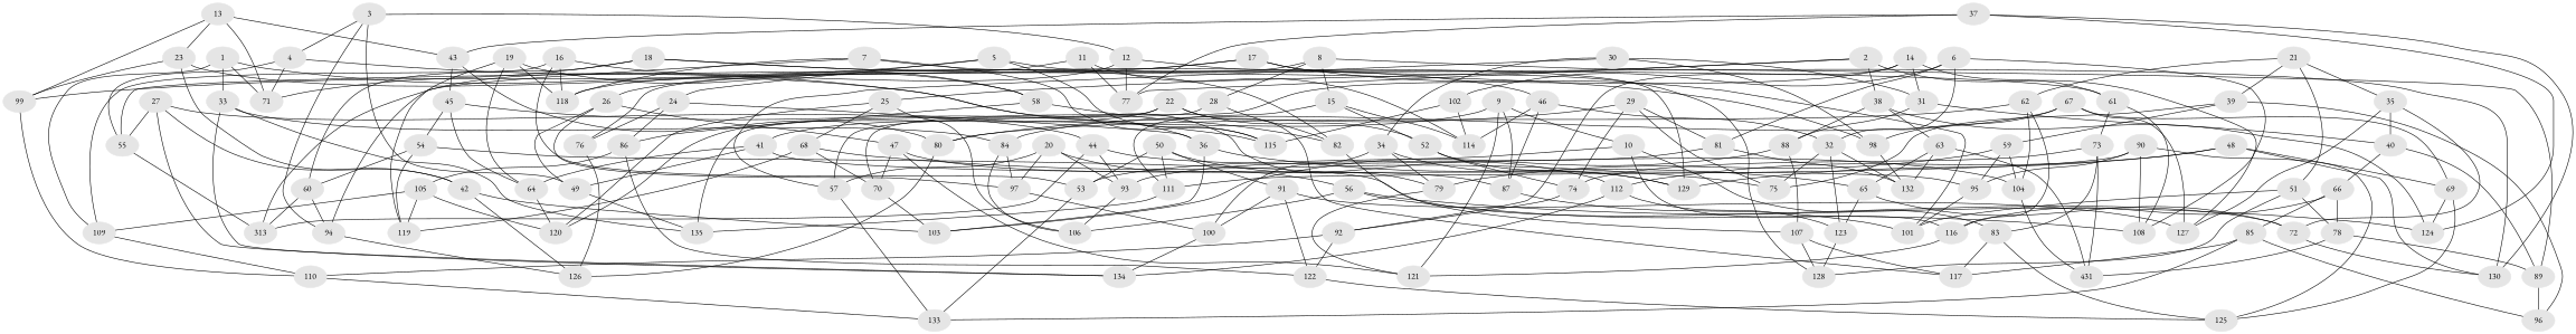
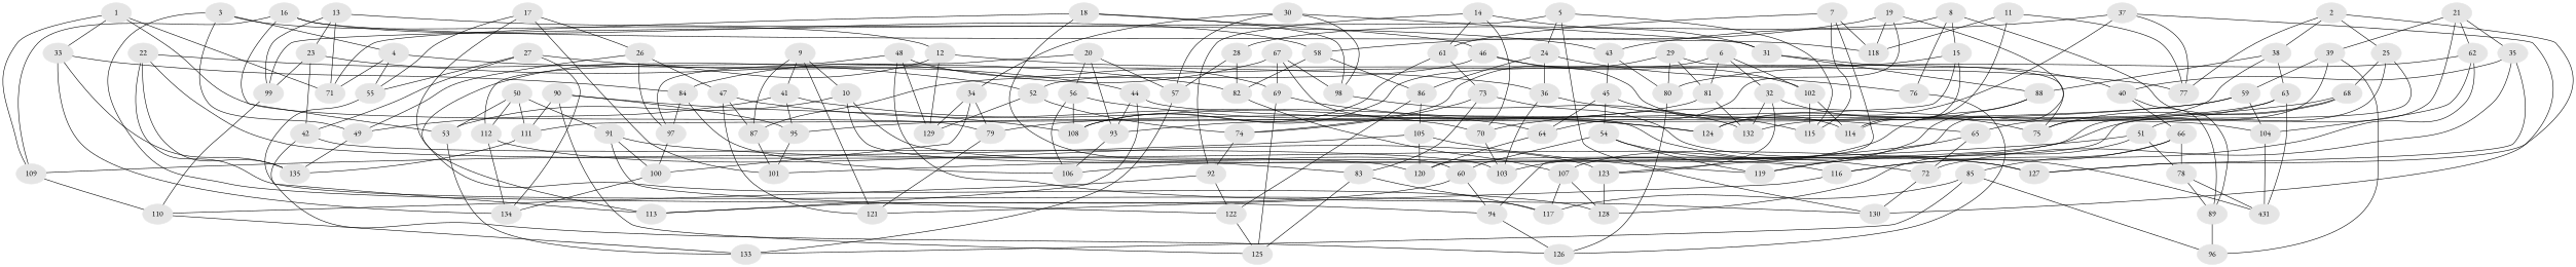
  graph {
    fontname="EB Garamond"
    node [color=gray90 fontname="EB Garamond" style=filled]
    edge [fontname="EB Garamond"]
    1
    33
    71
    79
    109
    135
    134
    84
    121
    110
    2
    25
    38
    77
    127
    120
    68
    106
    88
    124
    63
    3
    4
    12
    49
    94
    36
    55
-   113 [label=313]
+   113
    129
    126
    65
    103
    5
    24
    99
    115
    130
    76
    86
    6
    32
    81
    102
    108
    75
    123
    132
    93
    114
    7
    61
    118
    73
    8
    15
    28
    89
    52
    111
    57
    82
    96
    9
    10
    41
    87
    53
    83
    116
    64
    95
    101
    133
    117
    125
    11
    13
    23
    43
    42
    80
    45
    14
    31
    70
    92
    40
    122
    74
    16
    58
    17
    26
    128
    97
    47
    18
    46
    60
    98
    19
    119
    20
    56
    100
    21
    35
    39
    51
    62
    72
    59
    78
    104
    22
    107
    105
    27
    44
    29
    30
    34
    66
    37
    n126 [label=431]
    85
    54
    48
    69
    112
    50
    91
    67
    90
    1 -- 33
    1 -- 71
    1 -- 79
    1 -- 109
    33 -- 135
    33 -- 134
    33 -- 84
    79 -- 121
    109 -- 110
    84 -- 106
    84 -- 97
    110 -- 133
    2 -- 25
    2 -- 38
    2 -- 77
    2 -- 127
    25 -- 120
    25 -- 68
    25 -- 106
    38 -- 88
    38 -- 124
    38 -- 63
    68 -- 75
    68 -- 70
    68 -- 119
    88 -- 103
    88 -- 107
    63 -- 65
    63 -- 132
    63 -- n126
    3 -- 4
    3 -- 12
    3 -- 49
    3 -- 94
    4 -- 71
    4 -- 36
    4 -- 55
    12 -- 77
    12 -- 113
    12 -- 129
    49 -- 135
    94 -- 126
    36 -- 65
    36 -- 103
    55 -- 113
    65 -- 123
    65 -- 72
    5 -- 24
    5 -- 99
    5 -- 115
    5 -- 130
    24 -- 36
    24 -- 76
    24 -- 86
    99 -- 110
    76 -- 126
    86 -- 122
    86 -- 105
    6 -- 32
    6 -- 81
    6 -- 102
    6 -- 108
    32 -- 75
    32 -- 123
    32 -- 132
    81 -- 132
    81 -- 93
    102 -- 115
    102 -- 114
    123 -- 128
    93 -- 106
    7 -- 94
    7 -- 115
    7 -- 61
    7 -- 118
    61 -- 108
    61 -- 73
    73 -- 83
    73 -- 74
    73 -- n126
    8 -- 76
    8 -- 15
    8 -- 28
    8 -- 89
    15 -- 114
    15 -- 52
    15 -- 111
    28 -- 57
    28 -- 82
    89 -- 96
    52 -- 129
    52 -- 74
    111 -- 135
    57 -- 133
    82 -- 107
    9 -- 121
    9 -- 10
    9 -- 41
    9 -- 87
    10 -- 53
    10 -- 83
    10 -- 116
    41 -- 49
    41 -- 64
    41 -- 95
    87 -- 101
    53 -- 133
    83 -- 117
    83 -- 125
    116 -- 121
    64 -- 120
    95 -- 101
    11 -- 77
    11 -- 114
    11 -- 118
    13 -- 71
    13 -- 99
    13 -- 23
    13 -- 43
    23 -- 99
    23 -- 82
    23 -- 42
    43 -- 80
    43 -- 45
    42 -- 126
    42 -- 103
    80 -- 126
    45 -- 115
    45 -- 64
    45 -- 54
    14 -- 61
    14 -- 31
    14 -- 70
    14 -- 92
    31 -- 88
    31 -- 40
    70 -- 103
    92 -- 110
    92 -- 122
    40 -- 89
    40 -- 66
    122 -- 125
    74 -- 92
    16 -- 109
    16 -- 118
    16 -- 53
    16 -- 58
    58 -- 86
    58 -- 82
    17 -- 55
    17 -- 101
    17 -- 26
    17 -- 128
    26 -- 49
    26 -- 97
    26 -- 47
    97 -- 100
    47 -- 121
    47 -- 87
    47 -- 70
    18 -- 71
    18 -- 46
    18 -- 60
    18 -- 98
-   46 -- 32
+   46 -- 102
    46 -- 114
    46 -- 87
    60 -- 94
    60 -- 113
    98 -- 132
    19 -- 118
    19 -- 64
    19 -- 58
    19 -- 119
    20 -- 93
    20 -- 57
    20 -- 97
    20 -- 56
    56 -- 106
    56 -- 124
    56 -- 108
    100 -- 134
    21 -- 35
    21 -- 39
    21 -- 51
    21 -- 62
    35 -- 127
    35 -- 40
    35 -- 72
    39 -- 75
    39 -- 96
    39 -- 59
    51 -- 101
    51 -- 128
    51 -- 78
    62 -- 116
    62 -- 80
    62 -- 104
    72 -- 130
    59 -- 79
    59 -- 95
    59 -- 104
    78 -- 89
    78 -- n126
    104 -- n126
    22 -- 135
    22 -- 120
    22 -- 52
    22 -- 117
    107 -- 117
    107 -- 128
    105 -- 109
    105 -- 120
    105 -- 119
    27 -- 134
    27 -- 55
    27 -- 42
    27 -- 44
    44 -- 113
    44 -- 93
    44 -- 104
    29 -- 81
    29 -- 75
    29 -- 80
    29 -- 74
    30 -- 57
    30 -- 31
    30 -- 98
    30 -- 34
    34 -- 79
    34 -- 129
    34 -- 100
    66 -- 116
    66 -- 78
    66 -- 85
    37 -- 77
    37 -- 124
    37 -- 130
    37 -- 43
    85 -- 96
    85 -- 133
    85 -- 117
    54 -- 60
    54 -- 119
    54 -- 72
    48 -- 129
    48 -- 130
    48 -- 69
    48 -- 112
    69 -- 124
    69 -- 125
    112 -- 134
    112 -- 123
    50 -- 111
    50 -- 53
    50 -- 112
    50 -- 91
    91 -- 127
    91 -- 122
    91 -- 100
    67 -- 84
    67 -- 127
    67 -- 98
    67 -- 69
    90 -- 108
    90 -- 111
    90 -- 95
    90 -- 125
  }
